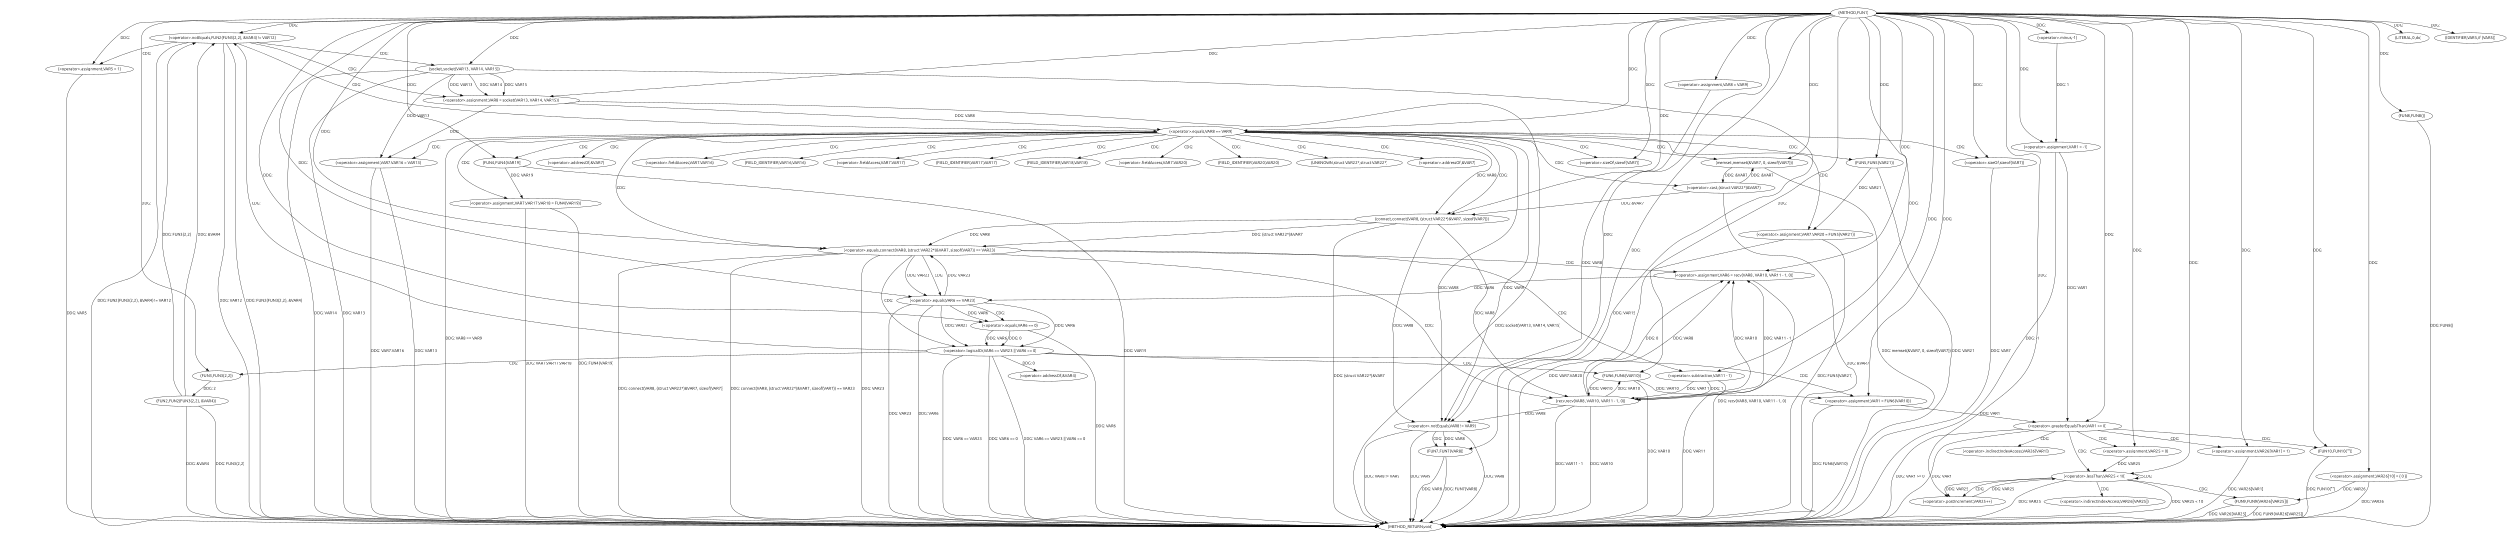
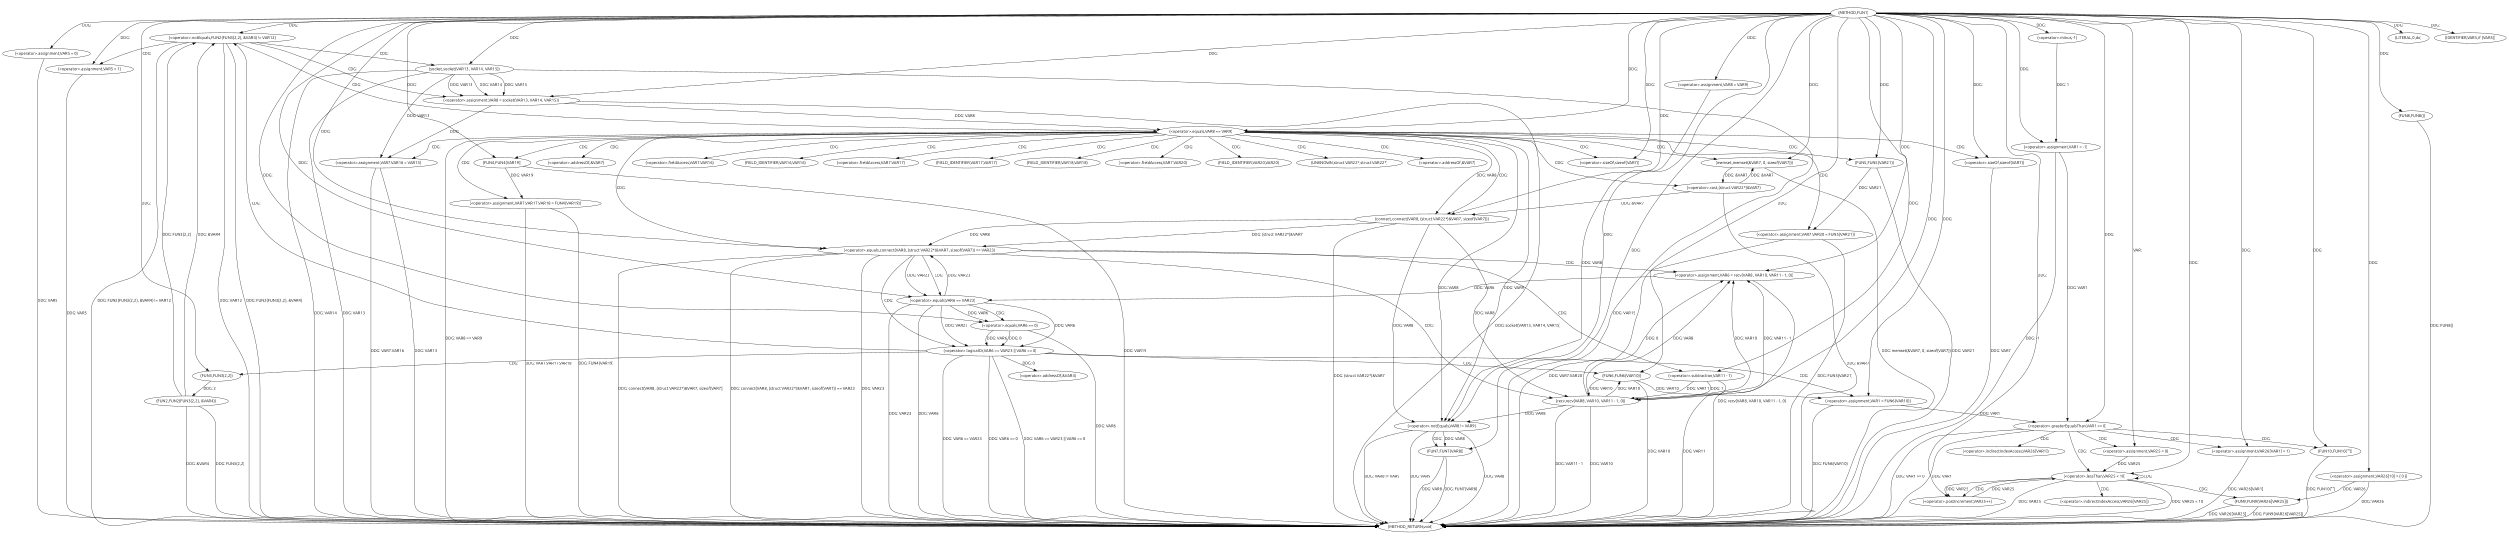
  digraph {
    fontname=Ubuntu
    node [fontname=Ubuntu]
    edge [fontname=Ubuntu]
    n1 [label="(METHOD,FUN1)"]
    n2 [label="(<operator>.assignment,VAR1 = -1)"]
    n3 [label="(<operator>.minus,-1)"]
+   n4 [label="(<operator>.assignment,VAR5 = 0)"]
    n5 [label="(<operator>.assignment,VAR8 = VAR9)"]
    n6 [label="(<operator>.notEquals,FUN2(FUN3(2,2), &VAR4) != VAR12)"]
    n7 [label="(FUN3,FUN3(2,2))"]
    n8 [label="(<operator>.assignment,VAR5 = 1)"]
    n9 [label="(<operator>.assignment,VAR8 = socket(VAR13, VAR14, VAR15))"]
    n10 [label="(socket,socket(VAR13, VAR14, VAR15))"]
    n11 [label="(<operator>.equals,VAR8 == VAR9)"]
    n12 [label="(memset,memset(&VAR7, 0, sizeof(VAR7)))"]
    n13 [label="(<operator>.sizeOf,sizeof(VAR7))"]
    n14 [label="(FUN4,FUN4(VAR19))"]
    n15 [label="(FUN5,FUN5(VAR21))"]
    n16 [label="(<operator>.equals,connect(VAR8, (struct VAR22*)&VAR7, sizeof(VAR7)) == VAR23)"]
    n17 [label="(connect,connect(VAR8, (struct VAR22*)&VAR7, sizeof(VAR7)))"]
    n18 [label="(<operator>.sizeOf,sizeof(VAR7))"]
    n19 [label="(<operator>.assignment,VAR6 = recv(VAR8, VAR10, VAR11 - 1, 0))"]
    n20 [label="(recv,recv(VAR8, VAR10, VAR11 - 1, 0))"]
    n21 [label="(<operator>.subtraction,VAR11 - 1)"]
    n22 [label="(<operator>.equals,VAR6 == VAR23)"]
    n23 [label="(<operator>.equals,VAR6 == 0)"]
    n24 [label="(<operator>.assignment,VAR1 = FUN6(VAR10))"]
    n25 [label="(FUN6,FUN6(VAR10))"]
    n26 [label="(LITERAL,0,do)"]
    n27 [label="(<operator>.notEquals,VAR8 != VAR9)"]
    n28 [label="(FUN7,FUN7(VAR8))"]
    n29 [label="(IDENTIFIER,VAR5,if (VAR5))"]
    n30 [label="(FUN8,FUN8())"]
    n31 [label="(<operator>.assignment,VAR26[10] = { 0 })"]
    n32 [label="(<operator>.greaterEqualsThan,VAR1 >= 0)"]
    n33 [label="(<operator>.assignment,VAR26[VAR1] = 1)"]
    n34 [label="(<operator>.assignment,VAR25 = 0)"]
    n35 [label="(<operator>.lessThan,VAR25 < 10)"]
    n36 [label="(<operator>.postIncrement,VAR25++)"]
    n37 [label="(FUN10,FUN10(\"\"))"]
    n38 [label="(METHOD_RETURN,void)"]
    n39 [label="(FUN2,FUN2(FUN3(2,2), &VAR4))"]
    n40 [label="(<operator>.assignment,VAR7.VAR16 = VAR13)"]
    n41 [label="(<operator>.assignment,VAR7.VAR17.VAR18 = FUN4(VAR19))"]
    n42 [label="(<operator>.assignment,VAR7.VAR20 = FUN5(VAR21))"]
    n43 [label="(<operator>.cast,(struct VAR22*)&VAR7)"]
    n44 [label="(<operator>.addressOf,&VAR7)"]
    n45 [label="(<operator>.fieldAccess,VAR7.VAR16)"]
    n46 [label="(FIELD_IDENTIFIER,VAR16,VAR16)"]
    n47 [label="(<operator>.fieldAccess,VAR7.VAR17)"]
    n48 [label="(FIELD_IDENTIFIER,VAR17,VAR17)"]
    n49 [label="(FIELD_IDENTIFIER,VAR18,VAR18)"]
    n50 [label="(<operator>.fieldAccess,VAR7.VAR20)"]
    n51 [label="(FIELD_IDENTIFIER,VAR20,VAR20)"]
    n52 [label="(UNKNOWN,struct VAR22*,struct VAR22*)"]
    n53 [label="(<operator>.addressOf,&VAR7)"]
    n54 [label="(<operator>.logicalOr,VAR6 == VAR23 || VAR6 == 0)"]
    n55 [label="(FUN9,FUN9(VAR26[VAR25]))"]
    n56 [label="(<operator>.indirectIndexAccess,VAR26[VAR1])"]
    n57 [label="(<operator>.indirectIndexAccess,VAR26[VAR25])"]
    n58 [label="(<operator>.addressOf,&VAR4)"]
    n1 -> n2 [label="DDG: "]
    n1 -> n3 [label="DDG: "]
+   n1 -> n4 [label="DDG: "]
    n1 -> n5 [label="DDG: "]
    n1 -> n6 [label="DDG: "]
    n1 -> n7 [label="DDG: "]
    n1 -> n8 [label="DDG: "]
    n1 -> n9 [label="DDG: "]
    n1 -> n10 [label="DDG: "]
    n1 -> n11 [label="DDG: "]
    n1 -> n12 [label="DDG: "]
    n1 -> n13 [label="DDG: "]
    n1 -> n14 [label="DDG: "]
    n1 -> n15 [label="DDG: "]
    n1 -> n16 [label="DDG: "]
    n1 -> n17 [label="DDG: "]
    n1 -> n18 [label="DDG: "]
    n1 -> n19 [label="DDG: "]
    n1 -> n20 [label="DDG: "]
    n1 -> n21 [label="DDG: "]
    n1 -> n22 [label="DDG: "]
    n1 -> n23 [label="DDG: "]
    n1 -> n24 [label="DDG: "]
    n1 -> n25 [label="DDG: "]
    n1 -> n26 [label="DDG: "]
    n1 -> n27 [label="DDG: "]
    n1 -> n28 [label="DDG: "]
    n1 -> n29 [label="DDG: "]
    n1 -> n30 [label="DDG: "]
    n1 -> n31 [label="DDG: "]
    n1 -> n32 [label="DDG: "]
    n1 -> n33 [label="DDG: "]
-   n1 -> n34 [label="DDG: "]
+   n1 -> n34 [label="VAR: "]
    n1 -> n35 [label="DDG: "]
    n1 -> n36 [label="DDG: "]
    n1 -> n37 [label="DDG: "]
    n2 -> n32 [label="DDG: VAR1"]
    n2 -> n38 [label="DDG: -1"]
    n3 -> n2 [label="DDG: 1"]
+   n4 -> n38 [label="DDG: VAR5"]
    n5 -> n27 [label="DDG: VAR8"]
    n6 -> n8 [label="CDG: "]
    n6 -> n9 [label="CDG: "]
    n6 -> n10 [label="CDG: "]
    n6 -> n11 [label="CDG: "]
    n6 -> n38 [label="DDG: FUN2(FUN3(2,2), &VAR4)"]
    n6 -> n38 [label="DDG: FUN2(FUN3(2,2), &VAR4) != VAR12"]
    n6 -> n38 [label="DDG: VAR12"]
    n7 -> n39 [label="DDG: 2"]
    n8 -> n38 [label="DDG: VAR5"]
    n9 -> n11 [label="DDG: VAR8"]
    n9 -> n38 [label="DDG: socket(VAR13, VAR14, VAR15)"]
    n9 -> n40 [label="DDG: "]
    n10 -> n9 [label="DDG: VAR13"]
    n10 -> n9 [label="DDG: VAR14"]
    n10 -> n9 [label="DDG: VAR15"]
    n10 -> n38 [label="DDG: VAR14"]
    n10 -> n38 [label="DDG: VAR13"]
    n10 -> n38 [label="DDG: VAR15"]
    n10 -> n40 [label="DDG: VAR13"]
    n11 -> n12 [label="CDG: "]
    n11 -> n13 [label="CDG: "]
    n11 -> n14 [label="CDG: "]
    n11 -> n15 [label="CDG: "]
    n11 -> n16 [label="CDG: "]
    n11 -> n17 [label="DDG: VAR8"]
    n11 -> n17 [label="CDG: "]
    n11 -> n18 [label="CDG: "]
    n11 -> n27 [label="DDG: VAR8"]
    n11 -> n27 [label="DDG: VAR9"]
    n11 -> n38 [label="DDG: VAR8 == VAR9"]
    n11 -> n40 [label="CDG: "]
    n11 -> n41 [label="CDG: "]
    n11 -> n42 [label="CDG: "]
    n11 -> n43 [label="CDG: "]
    n11 -> n44 [label="CDG: "]
    n11 -> n45 [label="CDG: "]
    n11 -> n46 [label="CDG: "]
    n11 -> n47 [label="CDG: "]
    n11 -> n48 [label="CDG: "]
    n11 -> n49 [label="CDG: "]
    n11 -> n50 [label="CDG: "]
    n11 -> n51 [label="CDG: "]
    n11 -> n52 [label="CDG: "]
    n11 -> n53 [label="CDG: "]
    n12 -> n38 [label="DDG: memset(&VAR7, 0, sizeof(VAR7))"]
    n12 -> n43 [label="DDG: &VAR7"]
    n14 -> n38 [label="DDG: VAR19"]
    n14 -> n41 [label="DDG: VAR19"]
    n15 -> n38 [label="DDG: VAR21"]
    n15 -> n42 [label="DDG: VAR21"]
    n16 -> n19 [label="CDG: "]
    n16 -> n20 [label="CDG: "]
    n16 -> n21 [label="CDG: "]
    n16 -> n22 [label="DDG: VAR23"]
    n16 -> n22 [label="CDG: "]
    n16 -> n38 [label="DDG: VAR23"]
    n16 -> n38 [label="DDG: connect(VAR8, (struct VAR22*)&VAR7, sizeof(VAR7)) == VAR23"]
    n16 -> n38 [label="DDG: connect(VAR8, (struct VAR22*)&VAR7, sizeof(VAR7))"]
    n16 -> n54 [label="CDG: "]
    n17 -> n16 [label="DDG: VAR8"]
    n17 -> n16 [label="DDG: (struct VAR22*)&VAR7"]
    n17 -> n20 [label="DDG: VAR8"]
    n17 -> n27 [label="DDG: VAR8"]
    n17 -> n38 [label="DDG: (struct VAR22*)&VAR7"]
    n18 -> n38 [label="DDG: VAR7"]
    n19 -> n22 [label="DDG: VAR6"]
    n19 -> n38 [label="DDG: recv(VAR8, VAR10, VAR11 - 1, 0)"]
    n20 -> n19 [label="DDG: VAR8"]
    n20 -> n19 [label="DDG: VAR10"]
    n20 -> n19 [label="DDG: VAR11 - 1"]
    n20 -> n19 [label="DDG: 0"]
    n20 -> n25 [label="DDG: VAR10"]
    n20 -> n27 [label="DDG: VAR8"]
    n20 -> n38 [label="DDG: VAR11 - 1"]
    n20 -> n38 [label="DDG: VAR10"]
    n21 -> n20 [label="DDG: VAR11"]
    n21 -> n20 [label="DDG: 1"]
    n21 -> n38 [label="DDG: VAR11"]
    n22 -> n16 [label="DDG: VAR23"]
    n22 -> n23 [label="DDG: VAR6"]
    n22 -> n23 [label="CDG: "]
    n22 -> n38 [label="DDG: VAR23"]
    n22 -> n38 [label="DDG: VAR6"]
    n22 -> n54 [label="DDG: VAR6"]
    n22 -> n54 [label="DDG: VAR23"]
    n23 -> n38 [label="DDG: VAR6"]
    n23 -> n54 [label="DDG: VAR6"]
    n23 -> n54 [label="DDG: 0"]
    n24 -> n32 [label="DDG: VAR1"]
    n24 -> n38 [label="DDG: FUN6(VAR10)"]
    n25 -> n20 [label="DDG: VAR10"]
    n25 -> n24 [label="DDG: VAR10"]
    n25 -> n38 [label="DDG: VAR10"]
    n27 -> n28 [label="DDG: VAR8"]
    n27 -> n28 [label="CDG: "]
    n27 -> n38 [label="DDG: VAR8"]
    n27 -> n38 [label="DDG: VAR8 != VAR9"]
    n27 -> n38 [label="DDG: VAR9"]
    n28 -> n38 [label="DDG: FUN7(VAR8)"]
    n28 -> n38 [label="DDG: VAR8"]
    n30 -> n38 [label="DDG: FUN8()"]
    n31 -> n38 [label="DDG: VAR26"]
    n31 -> n55 [label="DDG: VAR26"]
    n32 -> n33 [label="CDG: "]
    n32 -> n34 [label="CDG: "]
    n32 -> n35 [label="CDG: "]
    n32 -> n37 [label="CDG: "]
    n32 -> n38 [label="DDG: VAR1 >= 0"]
    n32 -> n38 [label="DDG: VAR1"]
    n32 -> n56 [label="CDG: "]
    n33 -> n38 [label="DDG: VAR26[VAR1]"]
    n34 -> n35 [label="DDG: VAR25"]
    n35 -> n35 [label="CDG: "]
    n35 -> n36 [label="DDG: VAR25"]
    n35 -> n36 [label="CDG: "]
    n35 -> n38 [label="DDG: VAR25 < 10"]
    n35 -> n38 [label="DDG: VAR25"]
    n35 -> n55 [label="CDG: "]
    n35 -> n57 [label="CDG: "]
    n36 -> n35 [label="DDG: VAR25"]
    n37 -> n38 [label="DDG: FUN10(\"\")"]
    n39 -> n6 [label="DDG: FUN3(2,2)"]
    n39 -> n6 [label="DDG: &VAR4"]
    n39 -> n38 [label="DDG: &VAR4"]
    n39 -> n38 [label="DDG: FUN3(2,2)"]
    n40 -> n38 [label="DDG: VAR7.VAR16"]
    n40 -> n38 [label="DDG: VAR13"]
    n41 -> n38 [label="DDG: FUN4(VAR19)"]
    n41 -> n38 [label="DDG: VAR7.VAR17.VAR18"]
    n42 -> n38 [label="DDG: FUN5(VAR21)"]
    n42 -> n38 [label="DDG: VAR7.VAR20"]
    n43 -> n12 [label="DDG: &VAR7"]
    n43 -> n17 [label="DDG: &VAR7"]
    n43 -> n38 [label="DDG: &VAR7"]
    n54 -> n6 [label="CDG: "]
    n54 -> n7 [label="CDG: "]
    n54 -> n24 [label="CDG: "]
    n54 -> n25 [label="CDG: "]
    n54 -> n38 [label="DDG: VAR6 == VAR23"]
    n54 -> n38 [label="DDG: VAR6 == 0"]
    n54 -> n38 [label="DDG: VAR6 == VAR23 || VAR6 == 0"]
    n54 -> n58 [label="DDG: 0"]
    n55 -> n38 [label="DDG: VAR26[VAR25]"]
    n55 -> n38 [label="DDG: FUN9(VAR26[VAR25])"]
  }
